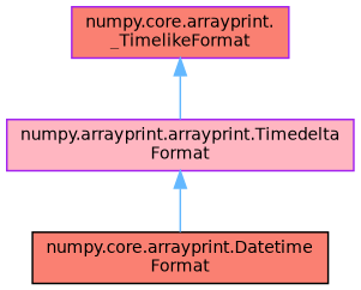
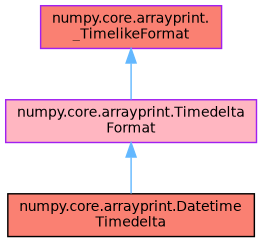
  digraph {
    node [color=purple fillcolor=salmon fontname=Helvetica fontsize=10 shape=box style=filled]
    edge [color=steelblue1 dir=back fontname=Helvetica fontsize=10 labelfontname=Helvetica labelfontsize=10 style=solid]
    n1 [fontcolor=black height=0.2 label="numpy.core.arrayprint.\l_TimelikeFormat" width=0.4]
-   n2 [fillcolor=lightpink height=0.2 label="numpy.arrayprint.arrayprint.Timedelta\lFormat" width=0.4]
-   n3 [color=black height=0.2 label="numpy.core.arrayprint.Datetime\lFormat" width=0.4]
+   n2 [fillcolor=lightpink height=0.2 label="numpy.core.arrayprint.Timedelta\lFormat" width=0.4]
+   n3 [color=black height=0.2 label="numpy.core.arrayprint.Datetime\lTimedelta" width=0.4]
    n1 -> n2
    n2 -> n3
  }
